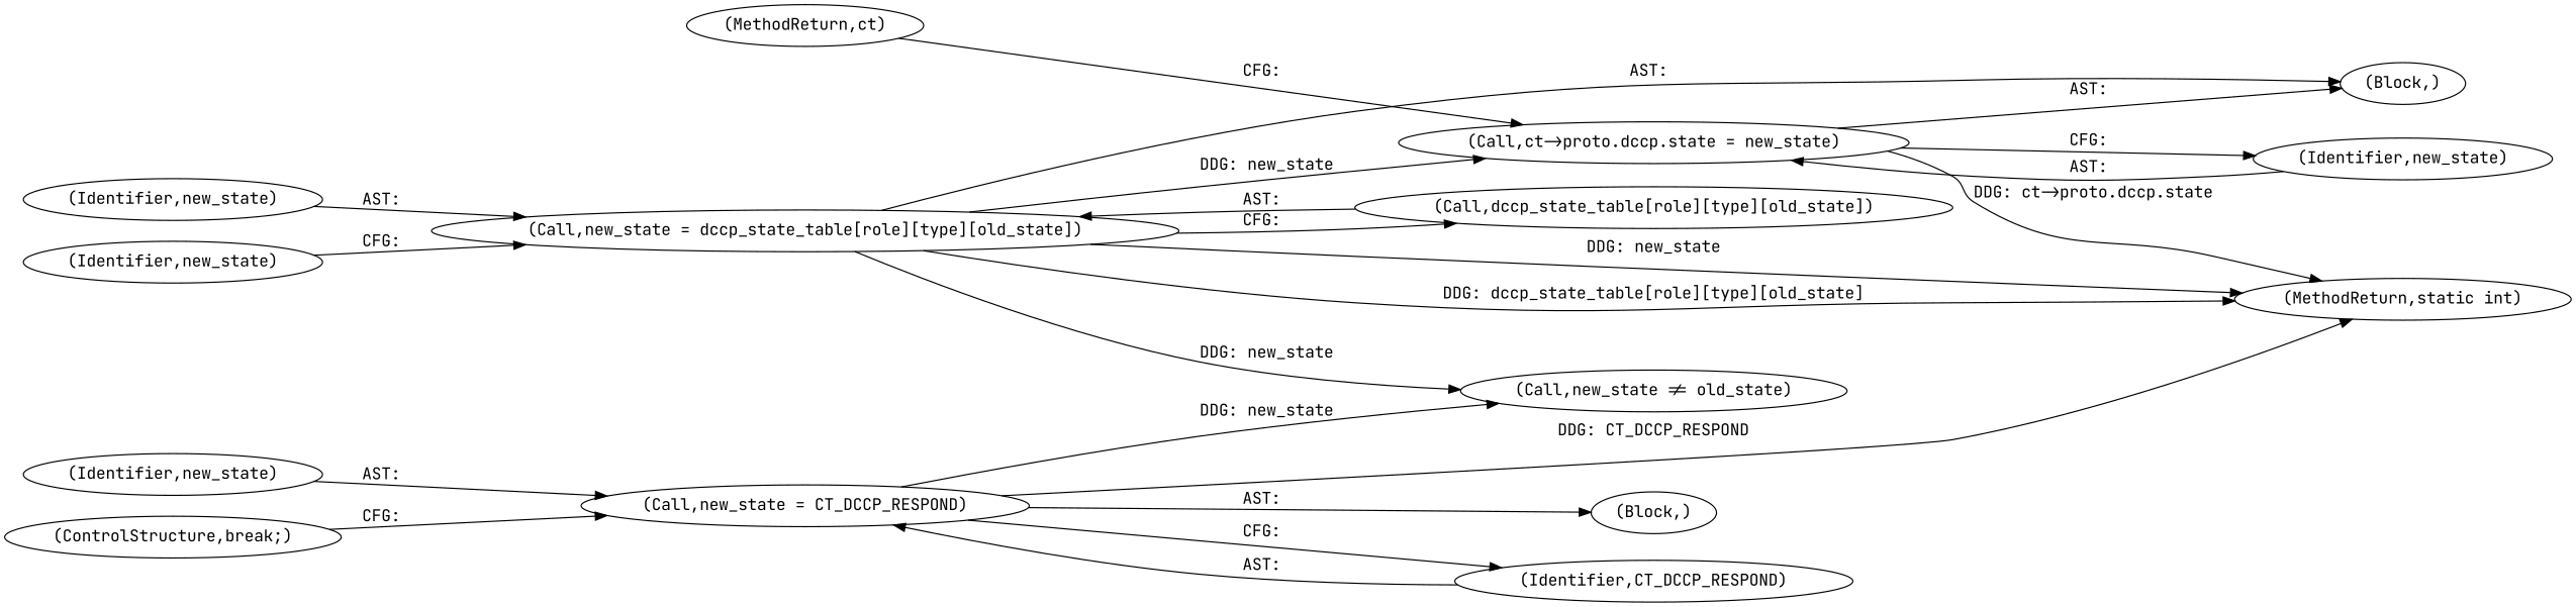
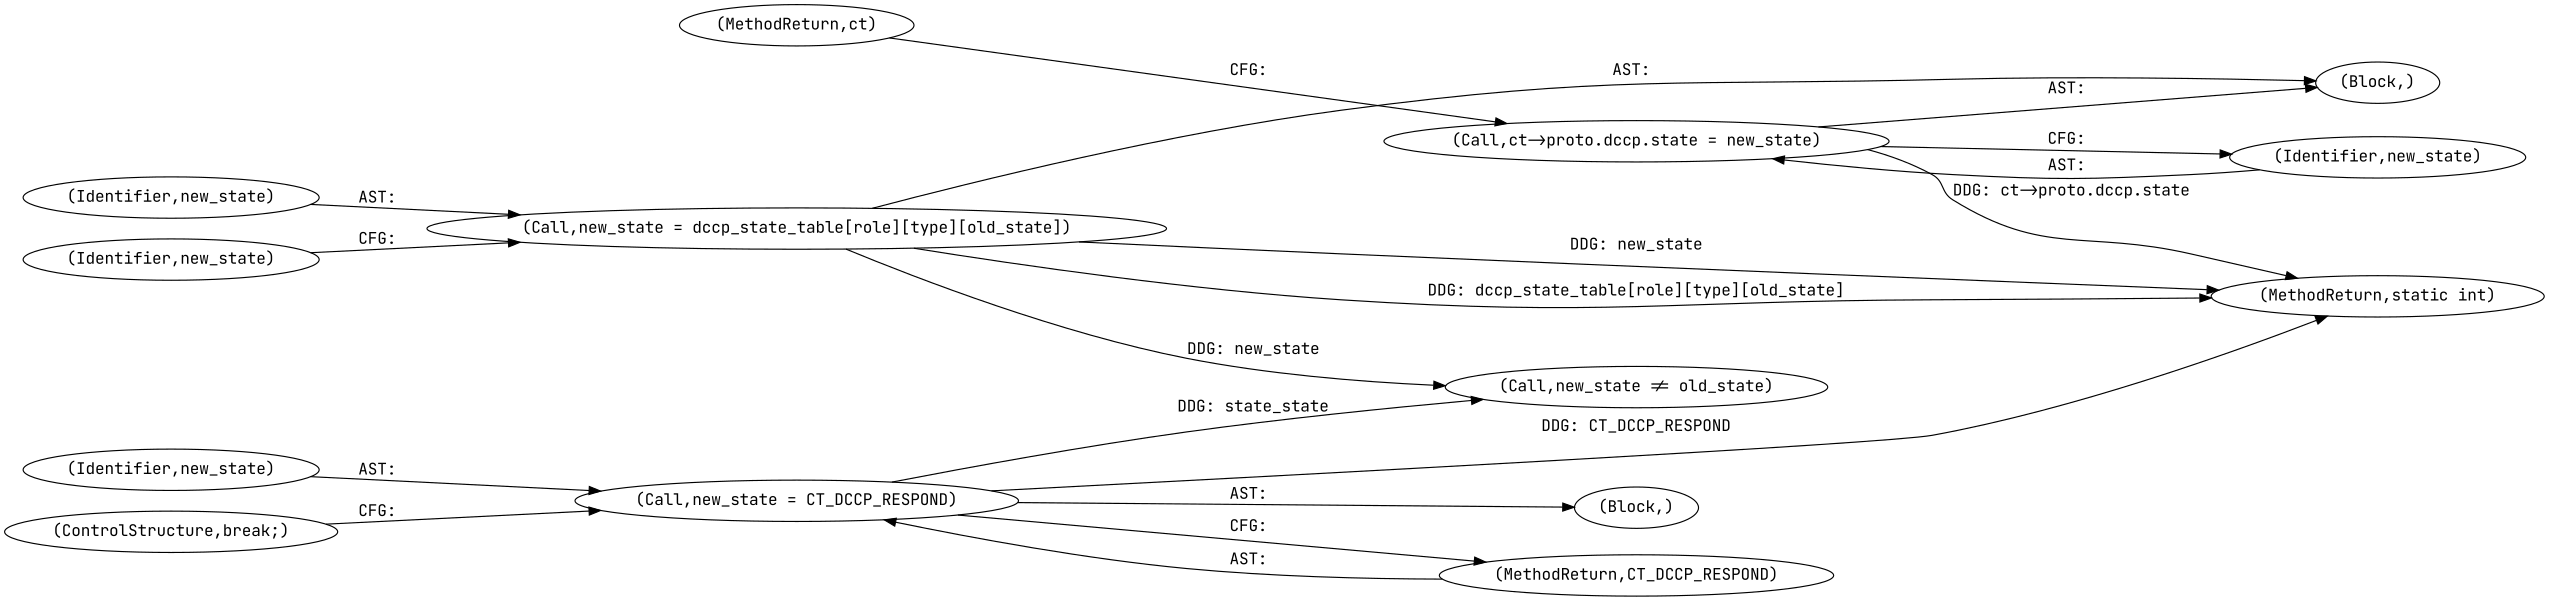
  digraph {
    fontname="JetBrains Mono"
    rankdir=LR
    node [fontname="JetBrains Mono"]
    edge [fontname="JetBrains Mono"]
    n1 [label="(Call,ct->proto.dccp.state = new_state)"]
    n2 [label="(Block,)"]
    n3 [label="(Identifier,new_state)"]
    n4 [label="(MethodReturn,static int)"]
    n5 [label="(Call,new_state = dccp_state_table[role][type][old_state])"]
    n6 [label="(Call,new_state != old_state)"]
-   n7 [label="(Call,dccp_state_table[role][type][old_state])"]
    n8 [label="(Call,new_state = CT_DCCP_RESPOND)"]
    n9 [label="(Block,)"]
-   n10 [label="(Identifier,CT_DCCP_RESPOND)"]
+   n10 [label="(MethodReturn,CT_DCCP_RESPOND)"]
    n11 [label="(Identifier,new_state)"]
    n12 [label="(MethodReturn,ct)"]
    n13 [label="(Identifier,new_state)"]
    n14 [label="(ControlStructure,break;)"]
    n15 [label="(Identifier,new_state)"]
    n1 -> n2 [label="AST: "]
    n1 -> n3 [label="CFG: "]
    n1 -> n4 [label="DDG: ct->proto.dccp.state"]
    n3 -> n1 [label="AST: "]
-   n5 -> n1 [label="DDG: new_state"]
    n5 -> n2 [label="AST: "]
    n5 -> n4 [label="DDG: new_state"]
    n5 -> n4 [label="DDG: dccp_state_table[role][type][old_state]"]
    n5 -> n6 [label="DDG: new_state"]
-   n5 -> n7 [label="CFG: "]
-   n7 -> n5 [label="AST: "]
    n8 -> n4 [label="DDG: CT_DCCP_RESPOND"]
-   n8 -> n6 [label="DDG: new_state"]
+   n8 -> n6 [label="DDG: state_state"]
    n8 -> n9 [label="AST: "]
    n8 -> n10 [label="CFG: "]
    n10 -> n8 [label="AST: "]
    n11 -> n8 [label="AST: "]
    n12 -> n1 [label="CFG: "]
    n13 -> n5 [label="AST: "]
    n14 -> n8 [label="CFG: "]
    n15 -> n5 [label="CFG: "]
  }
